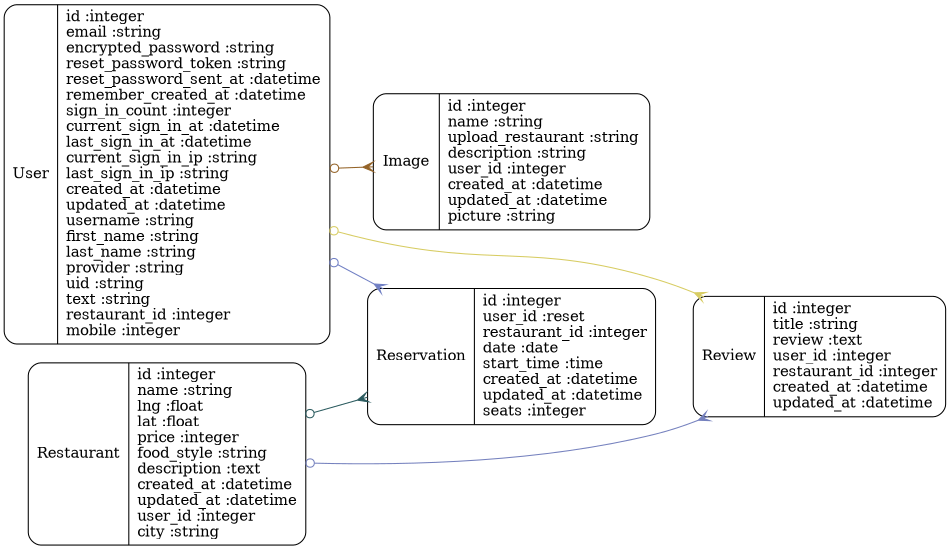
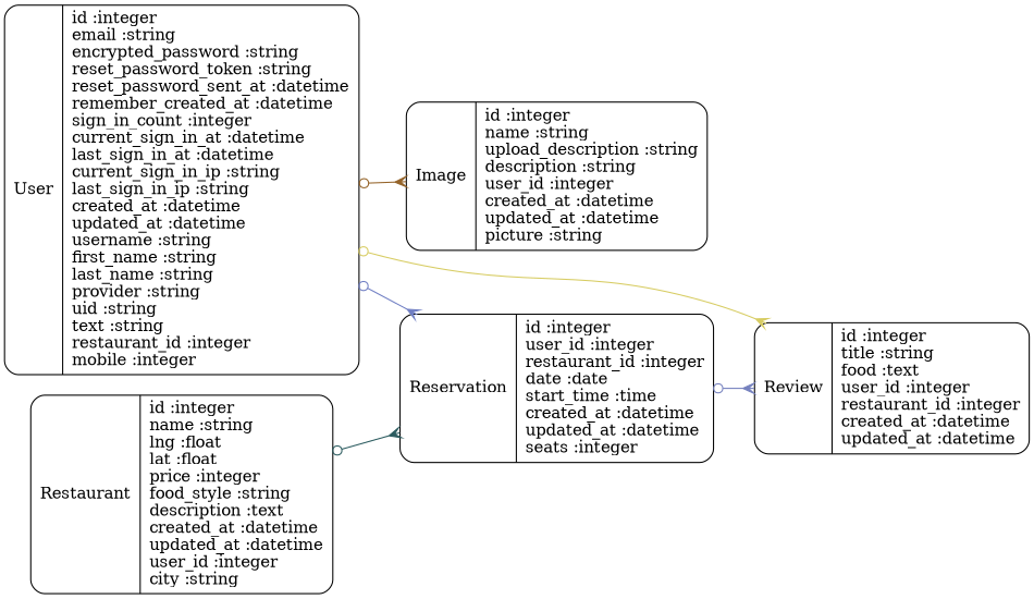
  digraph {
    rankdir=LR
    splines=true
    node [shape=Mrecord]
    edge [arrowhead=crow arrowtail=odot dir=both]
-   n1 [label="{Image|id :integer\lname :string\lupload_restaurant :string\ldescription :string\luser_id :integer\lcreated_at :datetime\lupdated_at :datetime\lpicture :string\l}"]
-   n2 [label="{Reservation|id :integer\luser_id :reset\lrestaurant_id :integer\ldate :date\lstart_time :time\lcreated_at :datetime\lupdated_at :datetime\lseats :integer\l}"]
+   n1 [label="{Image|id :integer\lname :string\lupload_description :string\ldescription :string\luser_id :integer\lcreated_at :datetime\lupdated_at :datetime\lpicture :string\l}"]
+   n2 [label="{Reservation|id :integer\luser_id :integer\lrestaurant_id :integer\ldate :date\lstart_time :time\lcreated_at :datetime\lupdated_at :datetime\lseats :integer\l}"]
    n3 [label="{Restaurant|id :integer\lname :string\llng :float\llat :float\lprice :integer\lfood_style :string\ldescription :text\lcreated_at :datetime\lupdated_at :datetime\luser_id :integer\lcity :string\l}"]
-   n4 [label="{Review|id :integer\ltitle :string\lreview :text\luser_id :integer\lrestaurant_id :integer\lcreated_at :datetime\lupdated_at :datetime\l}"]
+   n4 [label="{Review|id :integer\ltitle :string\lfood :text\luser_id :integer\lrestaurant_id :integer\lcreated_at :datetime\lupdated_at :datetime\l}"]
    n5 [label="{User|id :integer\lemail :string\lencrypted_password :string\lreset_password_token :string\lreset_password_sent_at :datetime\lremember_created_at :datetime\lsign_in_count :integer\lcurrent_sign_in_at :datetime\llast_sign_in_at :datetime\lcurrent_sign_in_ip :string\llast_sign_in_ip :string\lcreated_at :datetime\lupdated_at :datetime\lusername :string\lfirst_name :string\llast_name :string\lprovider :string\luid :string\ltext :string\lrestaurant_id :integer\lmobile :integer\l}"]
    n3 -> n2 [color="#2B5B5F"]
-   n3 -> n4 [color="#7581BE"]
+   n2 -> n4 [color="#7581BE"]
    n5 -> n1 [color="#946328"]
    n5 -> n2 [color="#6F7EC3"]
    n5 -> n4 [color="#D7CC62"]
  }
